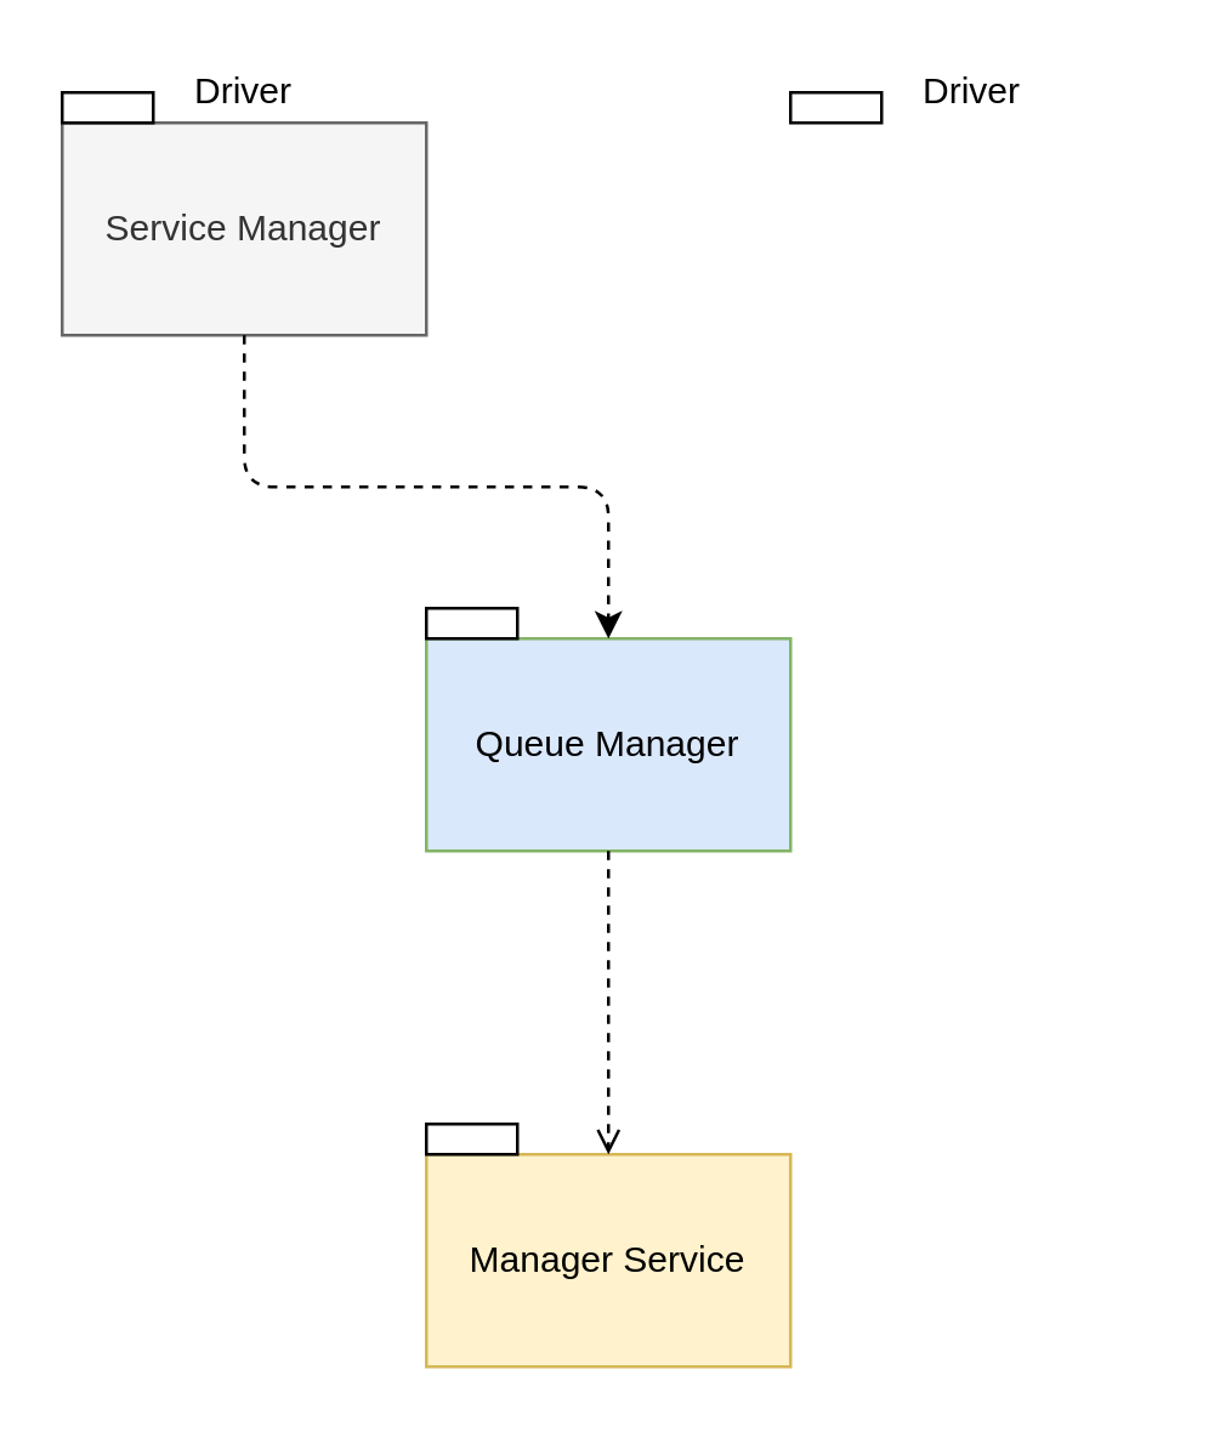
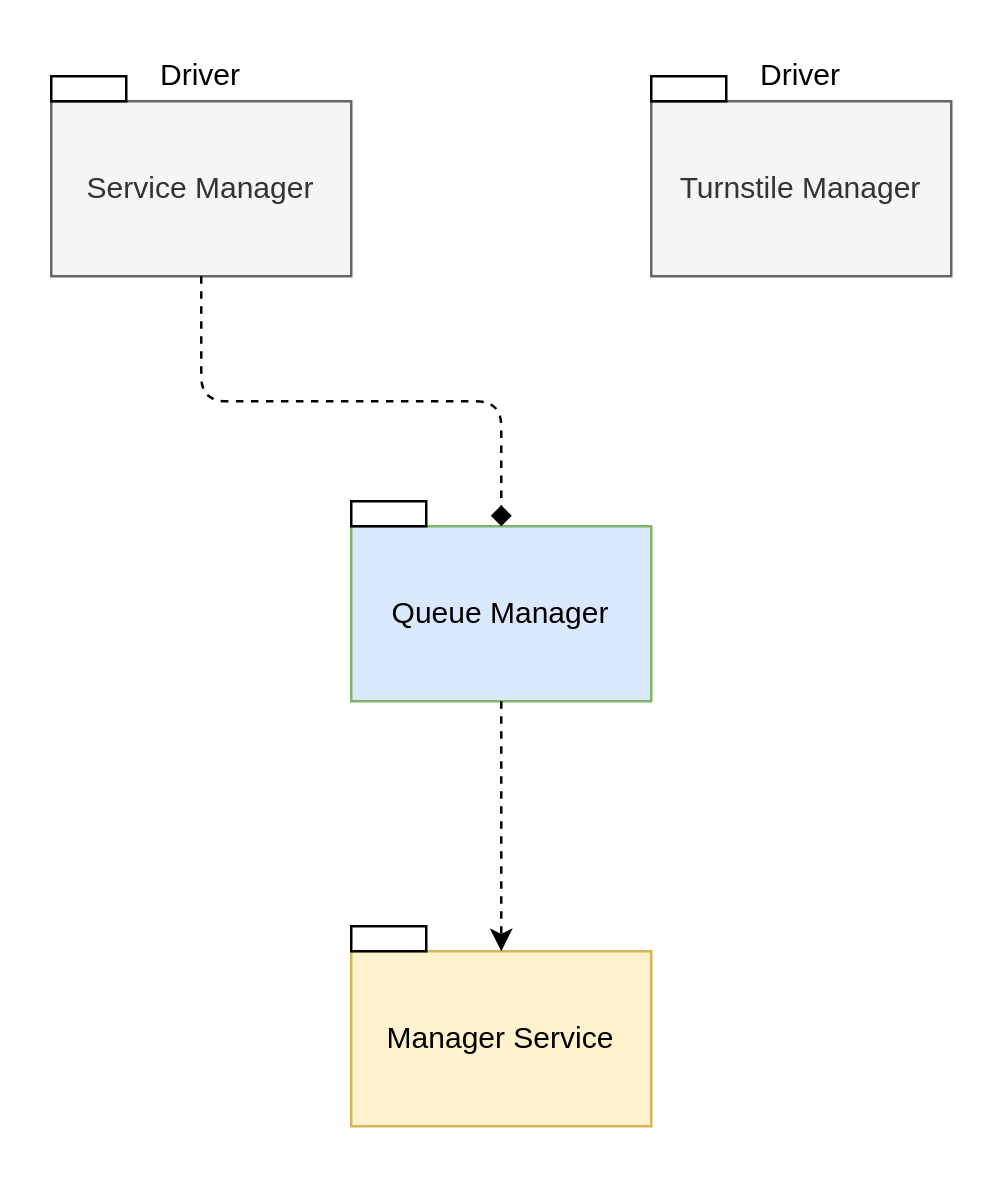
  <mxCell id="0" />
  <mxCell id="1" parent="0" />
  <mxCell id="2" value="" style="group" parent="1" vertex="1" connectable="0"><mxGeometry x="140" y="370" width="120" height="80" as="geometry" /></mxCell>
  <mxCell id="3" value="Manager Service" style="rounded=0;whiteSpace=wrap;html=1;fillColor=#fff2cc;strokeColor=#d6b656;" parent="2" vertex="1"><mxGeometry y="10" width="120" height="70" as="geometry" /></mxCell>
  <mxCell id="4" value="" style="rounded=0;whiteSpace=wrap;html=1;" parent="2" vertex="1"><mxGeometry width="30" height="10" as="geometry" /></mxCell>
  <mxCell id="5" value="" style="group" parent="1" vertex="1" connectable="0"><mxGeometry x="140" y="200" width="120" height="80" as="geometry" /></mxCell>
  <mxCell id="6" value="Queue Manager" style="rounded=0;whiteSpace=wrap;html=1;fillColor=#dae8fc;strokeColor=#82b366;" parent="5" vertex="1"><mxGeometry y="10" width="120" height="70" as="geometry" /></mxCell>
  <mxCell id="7" value="" style="rounded=0;whiteSpace=wrap;html=1;" parent="5" vertex="1"><mxGeometry width="30" height="10" as="geometry" /></mxCell>
- <mxCell id="8" value="" style="endArrow=open;html=1;exitX=0.5;exitY=1;exitDx=0;exitDy=0;entryX=0.5;entryY=0;entryDx=0;entryDy=0;dashed=1;" parent="1" source="6" target="3" edge="1"><mxGeometry width="50" height="50" relative="1" as="geometry"><mxPoint x="210" y="390" as="sourcePoint" /><mxPoint x="260" y="340" as="targetPoint" /></mxGeometry></mxCell>
+ <mxCell id="8" value="" style="endArrow=classic;html=1;exitX=0.5;exitY=1;exitDx=0;exitDy=0;entryX=0.5;entryY=0;entryDx=0;entryDy=0;dashed=1;" parent="1" source="6" target="3" edge="1"><mxGeometry width="50" height="50" relative="1" as="geometry"><mxPoint x="210" y="390" as="sourcePoint" /><mxPoint x="260" y="340" as="targetPoint" /></mxGeometry></mxCell>
  <mxCell id="9" value="" style="group;fillColor=none;" vertex="1" connectable="0" parent="1"><mxGeometry x="20" y="30" width="120" height="80" as="geometry" /></mxCell>
  <mxCell id="10" value="Service Manager" style="rounded=0;whiteSpace=wrap;html=1;fillColor=#f5f5f5;strokeColor=#666666;fontColor=#333333;" vertex="1" parent="9"><mxGeometry y="10" width="120" height="70" as="geometry" /></mxCell>
  <mxCell id="11" value="" style="rounded=0;whiteSpace=wrap;html=1;" vertex="1" parent="9"><mxGeometry width="30" height="10" as="geometry" /></mxCell>
  <mxCell id="12" value="" style="group;fillColor=none;" vertex="1" connectable="0" parent="1"><mxGeometry x="260" y="30" width="120" height="80" as="geometry" /></mxCell>
+ <mxCell id="13" value="Turnstile Manager" style="rounded=0;whiteSpace=wrap;html=1;fillColor=#f5f5f5;strokeColor=#666666;fontColor=#333333;" vertex="1" parent="12"><mxGeometry y="10" width="120" height="70" as="geometry" /></mxCell>
  <mxCell id="14" value="" style="rounded=0;whiteSpace=wrap;html=1;" vertex="1" parent="12"><mxGeometry width="30" height="10" as="geometry" /></mxCell>
  <mxCell id="15" value="Driver" style="text;html=1;strokeColor=none;fillColor=none;align=center;verticalAlign=middle;whiteSpace=wrap;rounded=0;" vertex="1" parent="12"><mxGeometry x="40" y="-10" width="40" height="20" as="geometry" /></mxCell>
- <mxCell id="16" value="" style="endArrow=classic;html=1;dashed=1;exitX=0.5;exitY=1;exitDx=0;exitDy=0;entryX=0.5;entryY=0;entryDx=0;entryDy=0;" edge="1" parent="1" source="10" target="6"><mxGeometry width="50" height="50" relative="1" as="geometry"><mxPoint x="150" y="200" as="sourcePoint" /><mxPoint x="200" y="150" as="targetPoint" /><Array as="points"><mxPoint x="80" y="160" /><mxPoint x="200" y="160" /></Array></mxGeometry></mxCell>
+ <mxCell id="16" value="" style="endArrow=diamond;html=1;dashed=1;exitX=0.5;exitY=1;exitDx=0;exitDy=0;entryX=0.5;entryY=0;entryDx=0;entryDy=0;" edge="1" parent="1" source="10" target="6"><mxGeometry width="50" height="50" relative="1" as="geometry"><mxPoint x="150" y="200" as="sourcePoint" /><mxPoint x="200" y="150" as="targetPoint" /><Array as="points"><mxPoint x="80" y="160" /><mxPoint x="200" y="160" /></Array></mxGeometry></mxCell>
  <mxCell id="17" value="Driver" style="text;html=1;strokeColor=none;fillColor=none;align=center;verticalAlign=middle;whiteSpace=wrap;rounded=0;" vertex="1" parent="1"><mxGeometry x="60" y="20" width="40" height="20" as="geometry" /></mxCell>
